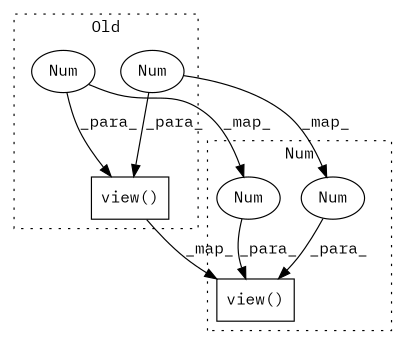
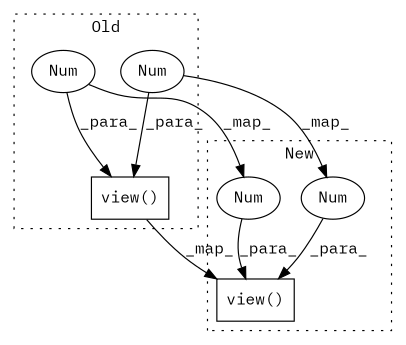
  digraph {
    fontname="IBM Plex Mono"
    node [a=76 l="35,1" shape=ellipse fontname="IBM Plex Mono"]
    edge [fontname="IBM Plex Mono"]
    n1 [a=75 label="view()" s="6666,6715" shape=box]
    n2 [l=1 label=Num s=6714]
    n3 [l=2 label=Num s=6710]
    n4 [a=75 label="view()" s="6679,6728" shape=box]
    n5 [l=1 label=Num s=6727]
    n6 [l=2 label=Num s=6723]
    subgraph cluster_1 {
      label=Old
      style=dotted
      n1
      n2
      n3
    }
    subgraph cluster_2 {
-     label=Num
+     label=New
      style=dotted
      n4
      n5
      n6
    }
    n1 -> n4 [label=_map_]
    n2 -> n1 [label=_para_]
    n2 -> n5 [label=_map_]
    n3 -> n1 [label=_para_]
    n3 -> n6 [label=_map_]
    n5 -> n4 [label=_para_]
    n6 -> n4 [label=_para_]
  }
